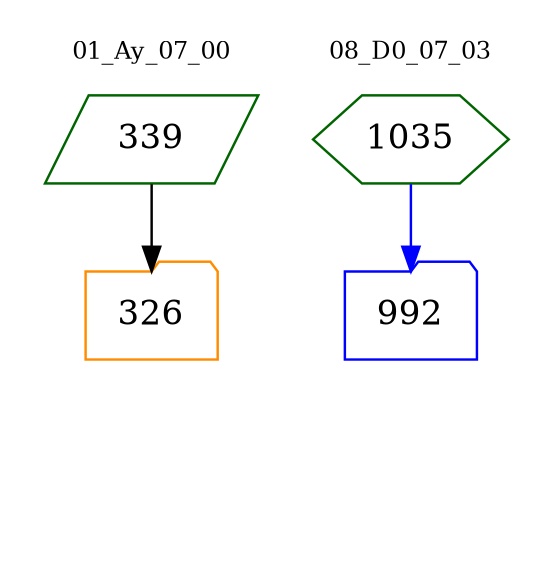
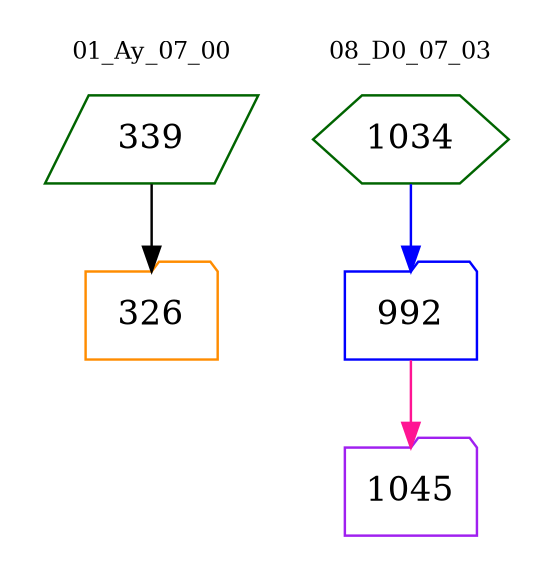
  digraph {
    node [color=darkgreen shape=folder]
    edge [style=solid]
    n1 [label=339 shape=parallelogram]
    n2 [color=darkorange label=326]
-   n3 [label=1035 shape=hexagon]
+   n3 [label=1034 shape=hexagon]
    n4 [color=blue label=992]
+   n5 [color=purple label=1045]
    subgraph cluster_1 {
      color=white
      fontsize=10
      label="01_Ay_07_00"
      n1
      n2
    }
    subgraph cluster_2 {
      color=white
      fontsize=10
      label="08_D0_07_03"
      n3
      n4
+     n5
    }
    n1 -> n2 [color=black]
    n3 -> n4 [color=blue]
+   n4 -> n5 [color=deeppink]
  }
